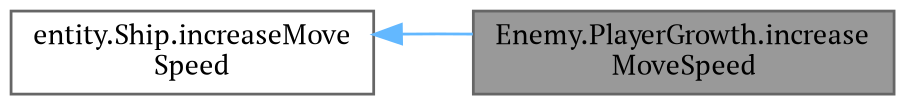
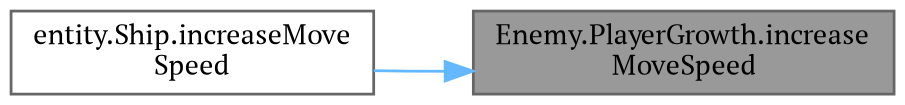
  digraph {
    rankdir=RL
    fontname="PT Serif"
    node [fontname="PT Serif" fontsize=10 shape=box style=filled]
    n1 [color=gray40 fillcolor=grey60 fontcolor=black height=0.2 label="Enemy.PlayerGrowth.increase\lMoveSpeed" width=0.4]
    n2 [color=grey40 fillcolor=white height=0.2 label="entity.Ship.increaseMove\lSpeed" width=0.4]
-   n2 -> n1 [color=steelblue1 dir=back fontname="PT Serif" fontsize=10 labelfontname=Helvetica labelfontsize=10 style=solid]
+   n1 -> n2 [color=steelblue1 dir=back fontname="PT Serif" fontsize=10 labelfontname=Helvetica labelfontsize=10 style=solid]
  }
